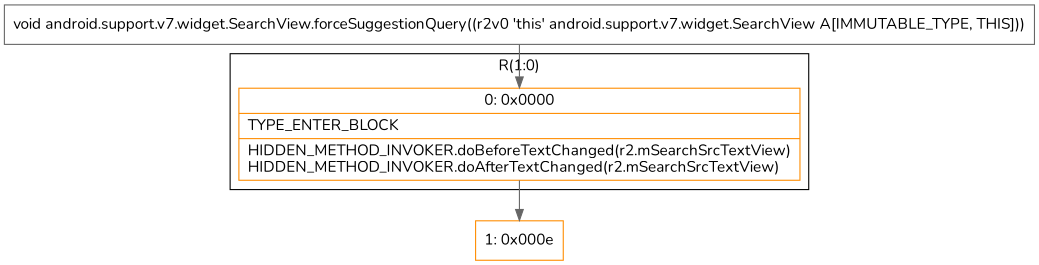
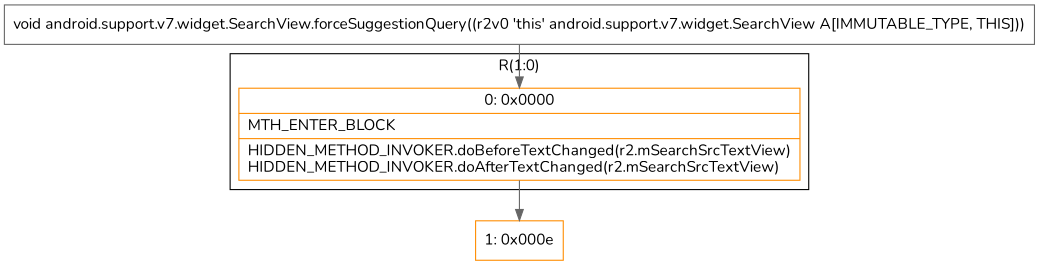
  digraph {
    fontname=Nunito
    node [color=darkorange shape=record fontname=Nunito]
    edge [color=gray40 arrowhead=normal fontname=Nunito]
-   n1 [label="{0\:\ 0x0000|TYPE_ENTER_BLOCK\l|HIDDEN_METHOD_INVOKER.doBeforeTextChanged(r2.mSearchSrcTextView)\lHIDDEN_METHOD_INVOKER.doAfterTextChanged(r2.mSearchSrcTextView)\l}"]
+   n1 [label="{0\:\ 0x0000|MTH_ENTER_BLOCK\l|HIDDEN_METHOD_INVOKER.doBeforeTextChanged(r2.mSearchSrcTextView)\lHIDDEN_METHOD_INVOKER.doAfterTextChanged(r2.mSearchSrcTextView)\l}"]
    n2 [label="{1\:\ 0x000e}"]
    n3 [label="{void android.support.v7.widget.SearchView.forceSuggestionQuery((r2v0 'this' android.support.v7.widget.SearchView A[IMMUTABLE_TYPE, THIS])) }" color=gray40]
    subgraph cluster_1 {
      label="R(1:0)"
      n1
    }
    n1 -> n2
    n3 -> n1
  }
